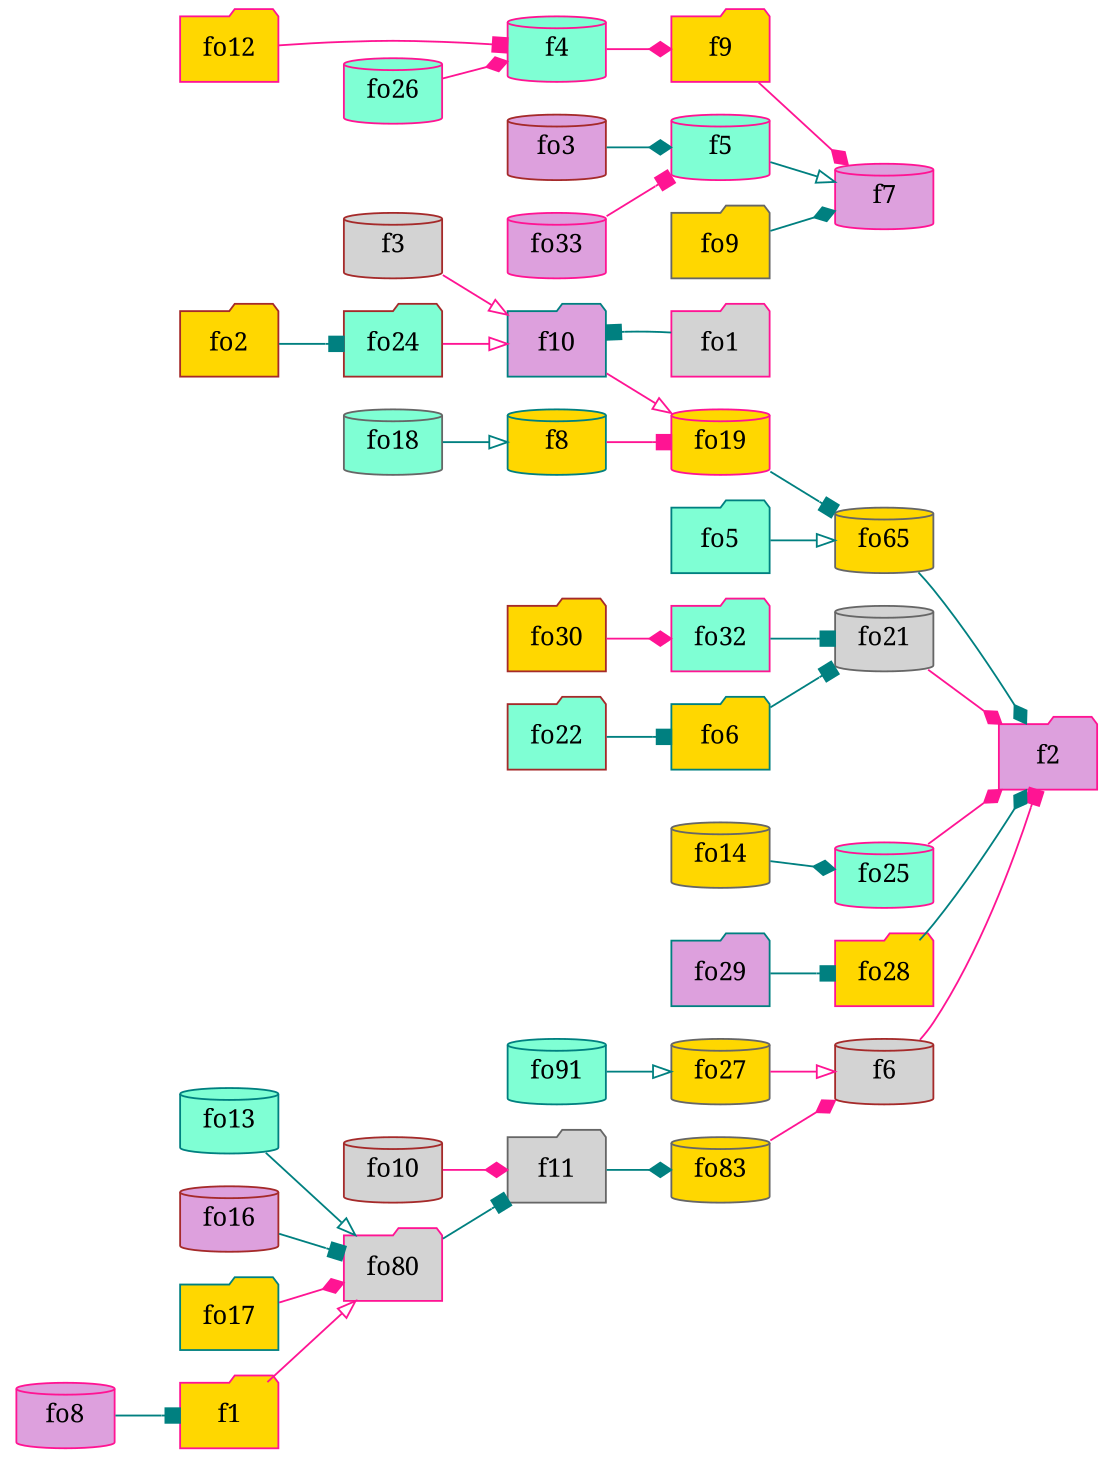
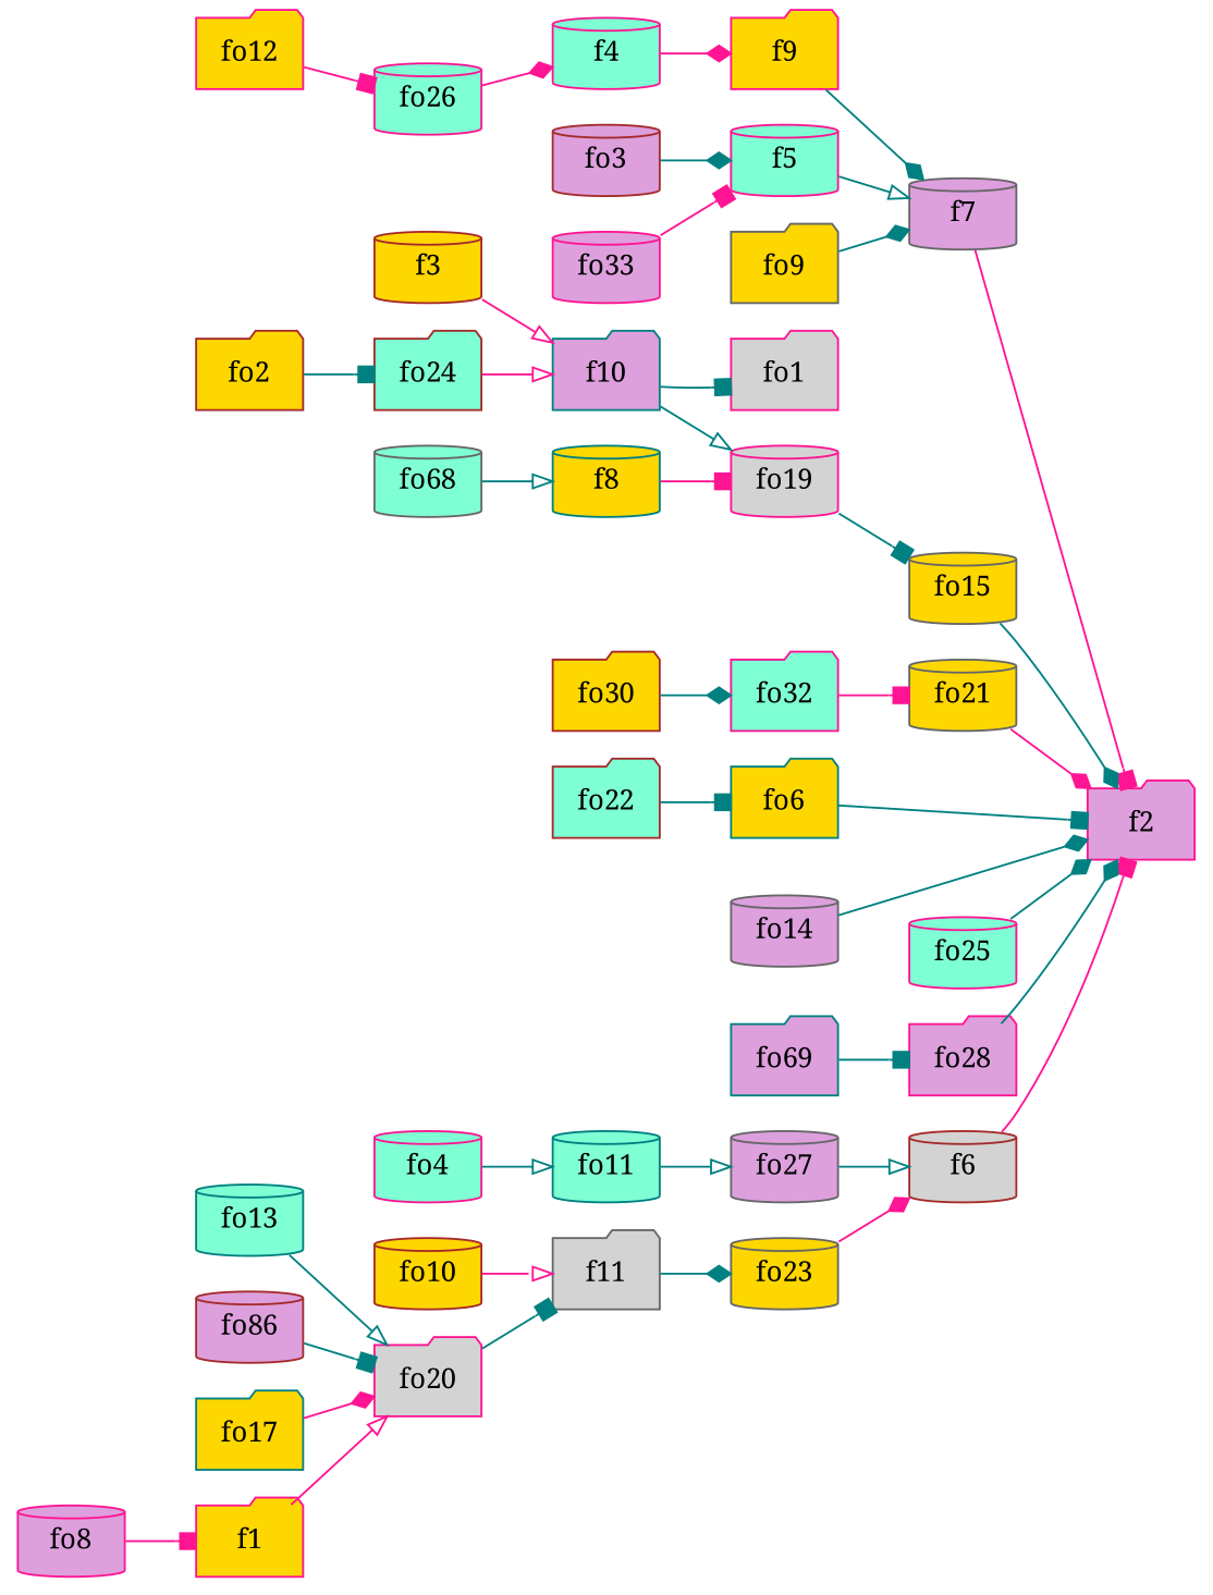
  strict digraph {
    fontname="Noto Serif"
    rankdir=LR
    node [color=deeppink fillcolor=gold fontname="Noto Serif" shape=cylinder style=filled]
    edge [arrowhead=box color=teal fontname="Noto Serif" weight=2]
    f1 [shape=folder]
-   fo20 [fillcolor=lightgrey shape=folder label=fo80]
+   fo20 [fillcolor=lightgrey shape=folder]
    f11 [color=gray40 fillcolor=lightgrey shape=folder]
    f2 [fillcolor=plum shape=folder]
    f10 [color=teal fillcolor=plum shape=folder]
-   fo19
-   f3 [color=brown fillcolor=lightgrey]
+   fo19 [fillcolor=lightgrey]
+   f3 [color=brown]
    f9 [shape=folder]
    f4 [fillcolor=aquamarine]
-   f7 [fillcolor=plum]
+   f7 [color=gray40 fillcolor=plum]
    f5 [fillcolor=aquamarine]
    f6 [color=brown fillcolor=lightgrey]
    f8 [color=teal]
-   fo15 [color=gray40 label=fo65]
-   fo23 [color=gray40 label=fo83]
+   fo15 [color=gray40]
+   fo23 [color=gray40]
    fo1 [fillcolor=lightgrey shape=folder]
    fo2 [color=brown shape=folder]
    fo24 [color=brown fillcolor=aquamarine shape=folder]
    fo3 [color=brown fillcolor=plum]
-   fo11 [color=teal fillcolor=aquamarine label=fo91]
-   fo27 [color=gray40]
-   fo5 [color=teal fillcolor=aquamarine shape=folder]
+   fo11 [color=teal fillcolor=aquamarine]
+   fo4 [fillcolor=aquamarine]
+   fo27 [color=gray40 fillcolor=plum]
    fo6 [color=teal shape=folder]
    fo8 [fillcolor=plum]
    fo9 [color=gray40 shape=folder]
-   fo10 [color=brown fillcolor=lightgrey]
+   fo10 [color=brown]
    fo12 [shape=folder]
    fo26 [fillcolor=aquamarine]
    fo13 [color=teal fillcolor=aquamarine]
-   fo14 [color=gray40]
-   fo16 [color=brown fillcolor=plum]
+   fo14 [color=gray40 fillcolor=plum]
+   fo16 [color=brown fillcolor=plum label=fo86]
    fo17 [color=teal shape=folder]
-   fo18 [color=gray40 fillcolor=aquamarine]
-   fo21 [color=gray40 fillcolor=lightgrey]
+   fo18 [color=gray40 fillcolor=aquamarine label=fo68]
+   fo21 [color=gray40]
    fo22 [color=brown fillcolor=aquamarine shape=folder]
    fo25 [fillcolor=aquamarine]
-   fo28 [shape=folder]
-   fo29 [color=teal fillcolor=plum shape=folder]
+   fo28 [fillcolor=plum shape=folder]
+   fo29 [color=teal fillcolor=plum shape=folder label=fo69]
    fo30 [color=brown shape=folder]
    fo32 [fillcolor=aquamarine shape=folder]
    fo33 [fillcolor=plum]
    f1 -> fo20 [arrowhead=onormal color=deeppink]
    fo20 -> f11
    f11 -> fo23 [arrowhead=diamond]
-   f10 -> fo19 [arrowhead=onormal color=deeppink]
+   f10 -> fo19 [arrowhead=onormal]
    fo19 -> fo15
    f3 -> f10 [arrowhead=onormal color=deeppink]
-   f9 -> f7 [arrowhead=diamond color=deeppink]
+   f9 -> f7 [arrowhead=diamond]
    f4 -> f9 [arrowhead=diamond color=deeppink]
+   f7 -> f2 [color=deeppink]
    f5 -> f7 [arrowhead=onormal]
    f6 -> f2 [color=deeppink]
    f8 -> fo19 [color=deeppink]
    fo15 -> f2 [arrowhead=diamond]
    fo23 -> f6 [arrowhead=diamond color=deeppink]
-   fo1 -> f10
+   f10 -> fo1
    fo2 -> fo24
    fo24 -> f10 [arrowhead=onormal color=deeppink]
    fo3 -> f5 [arrowhead=diamond]
    fo11 -> fo27 [arrowhead=onormal]
-   fo27 -> f6 [arrowhead=onormal color=deeppink]
-   fo5 -> fo15 [arrowhead=onormal]
-   fo6 -> fo21
-   fo8 -> f1
+   fo4 -> fo11 [arrowhead=onormal]
+   fo27 -> f6 [arrowhead=onormal]
+   fo6 -> f2
+   fo8 -> f1 [color=deeppink]
    fo9 -> f7 [arrowhead=diamond]
-   fo10 -> f11 [arrowhead=diamond color=deeppink]
-   fo12 -> f4 [color=deeppink]
+   fo10 -> f11 [arrowhead=onormal color=deeppink]
+   fo12 -> fo26 [color=deeppink]
    fo26 -> f4 [arrowhead=diamond color=deeppink]
    fo13 -> fo20 [arrowhead=onormal]
-   fo14 -> fo25 [arrowhead=diamond]
+   fo14 -> f2 [arrowhead=diamond]
    fo16 -> fo20
    fo17 -> fo20 [arrowhead=diamond color=deeppink]
    fo18 -> f8 [arrowhead=onormal]
    fo21 -> f2 [arrowhead=diamond color=deeppink]
    fo22 -> fo6
-   fo25 -> f2 [arrowhead=diamond color=deeppink]
+   fo25 -> f2 [arrowhead=diamond]
    fo28 -> f2 [arrowhead=diamond]
    fo29 -> fo28
-   fo30 -> fo32 [arrowhead=diamond color=deeppink]
-   fo32 -> fo21
+   fo30 -> fo32 [arrowhead=diamond]
+   fo32 -> fo21 [color=deeppink]
    fo33 -> f5 [color=deeppink]
  }
